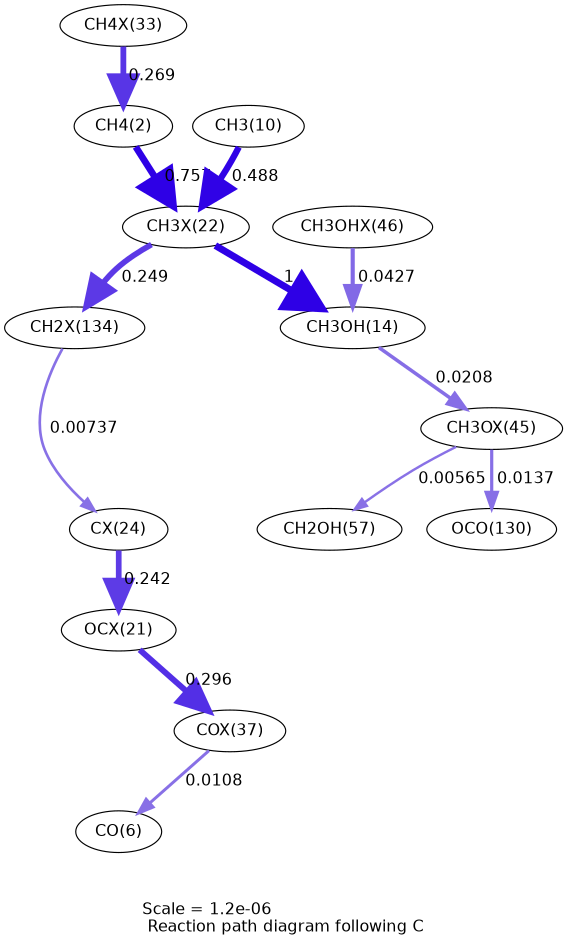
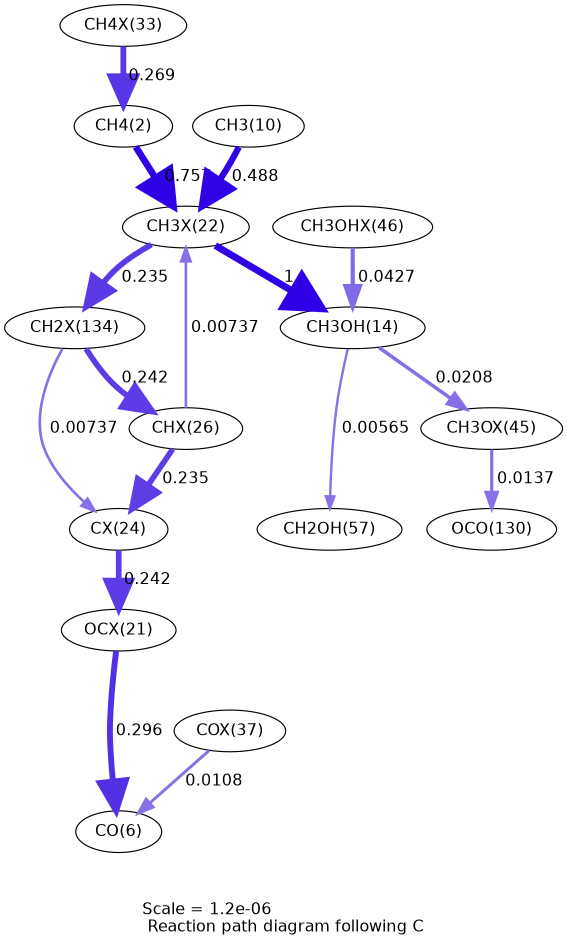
  digraph {
    fontname=Helvetica
    label="Scale = 1.2e-06\l Reaction path diagram following C"
    node [fontname=Helvetica]
    edge [arrowsize=2.46 color="0.7, 0.742, 0.9" fontname=Helvetica penwidth=4.93]
    n1 [label="CH4X(33)"]
    n2 [label="CH4(2)"]
    n3 [label="CH3X(22)"]
    n4 [label="CH3OH(14)"]
    n5 [label="CH2X(134)"]
    n6 [label="CH3OX(45)"]
+   n7 [label="CHX(26)"]
    n8 [label="CX(24)"]
    n9 [label="CH3(10)"]
    n10 [label="OCO(130)"]
    n11 [label="CH2OH(57)"]
    n12 [label="OCX(21)"]
    n13 [label="CH3OHX(46)"]
    n14 [label="CO(6)"]
    n15 [label="COX(37)"]
    n1 -> n2 [arrowsize=2.5 color="0.7, 0.769, 0.9" label=" 0.269" penwidth=5.01]
    n2 -> n3 [arrowsize=2.9 color="0.7, 1.26, 0.9" label=" 0.757" penwidth=5.79]
    n3 -> n4 [arrowsize=3 color="0.7, 1.5, 0.9" label=" 1" penwidth=6]
-   n3 -> n5 [arrowsize=2.48 color="0.7, 0.749, 0.9" label=" 0.249" penwidth=4.95]
+   n3 -> n5 [arrowsize=2.48 color="0.7, 0.749, 0.9" label=" 0.235" penwidth=4.95]
    n4 -> n6 [arrowsize=1.54 color="0.7, 0.521, 0.9" label=" 0.0208" penwidth=3.07]
+   n5 -> n7 [label=" 0.242"]
    n5 -> n8 [arrowsize=1.15 color="0.7, 0.507, 0.9" label=" 0.00737" penwidth=2.29]
    n6 -> n10 [arrowsize=1.38 color="0.7, 0.514, 0.9" label=" 0.0137" penwidth=2.76]
-   n6 -> n11 [arrowsize=1.05 color="0.7, 0.506, 0.9" label=" 0.00565" penwidth=2.09]
+   n4 -> n11 [arrowsize=1.05 color="0.7, 0.506, 0.9" label=" 0.00565" penwidth=2.09]
+   n7 -> n3 [arrowsize=1.15 color="0.7, 0.507, 0.9" label=" 0.00737" penwidth=2.29]
+   n7 -> n8 [arrowsize=2.45 color="0.7, 0.735, 0.9" label=" 0.235" penwidth=4.91]
    n8 -> n12 [label=" 0.242"]
    n9 -> n3 [arrowsize=2.73 color="0.7, 0.988, 0.9" label=" 0.488" penwidth=5.46]
-   n12 -> n15 [arrowsize=2.54 color="0.7, 0.796, 0.9" label=" 0.296" penwidth=5.08]
+   n12 -> n14 [arrowsize=2.54 color="0.7, 0.796, 0.9" label=" 0.296" penwidth=5.08]
    n13 -> n4 [arrowsize=1.79 color="0.7, 0.541, 0.9" label=" 0.0427" penwidth=3.58]
    n15 -> n14 [arrowsize=1.29 color="0.7, 0.511, 0.9" label=" 0.0108" penwidth=2.58]
  }
